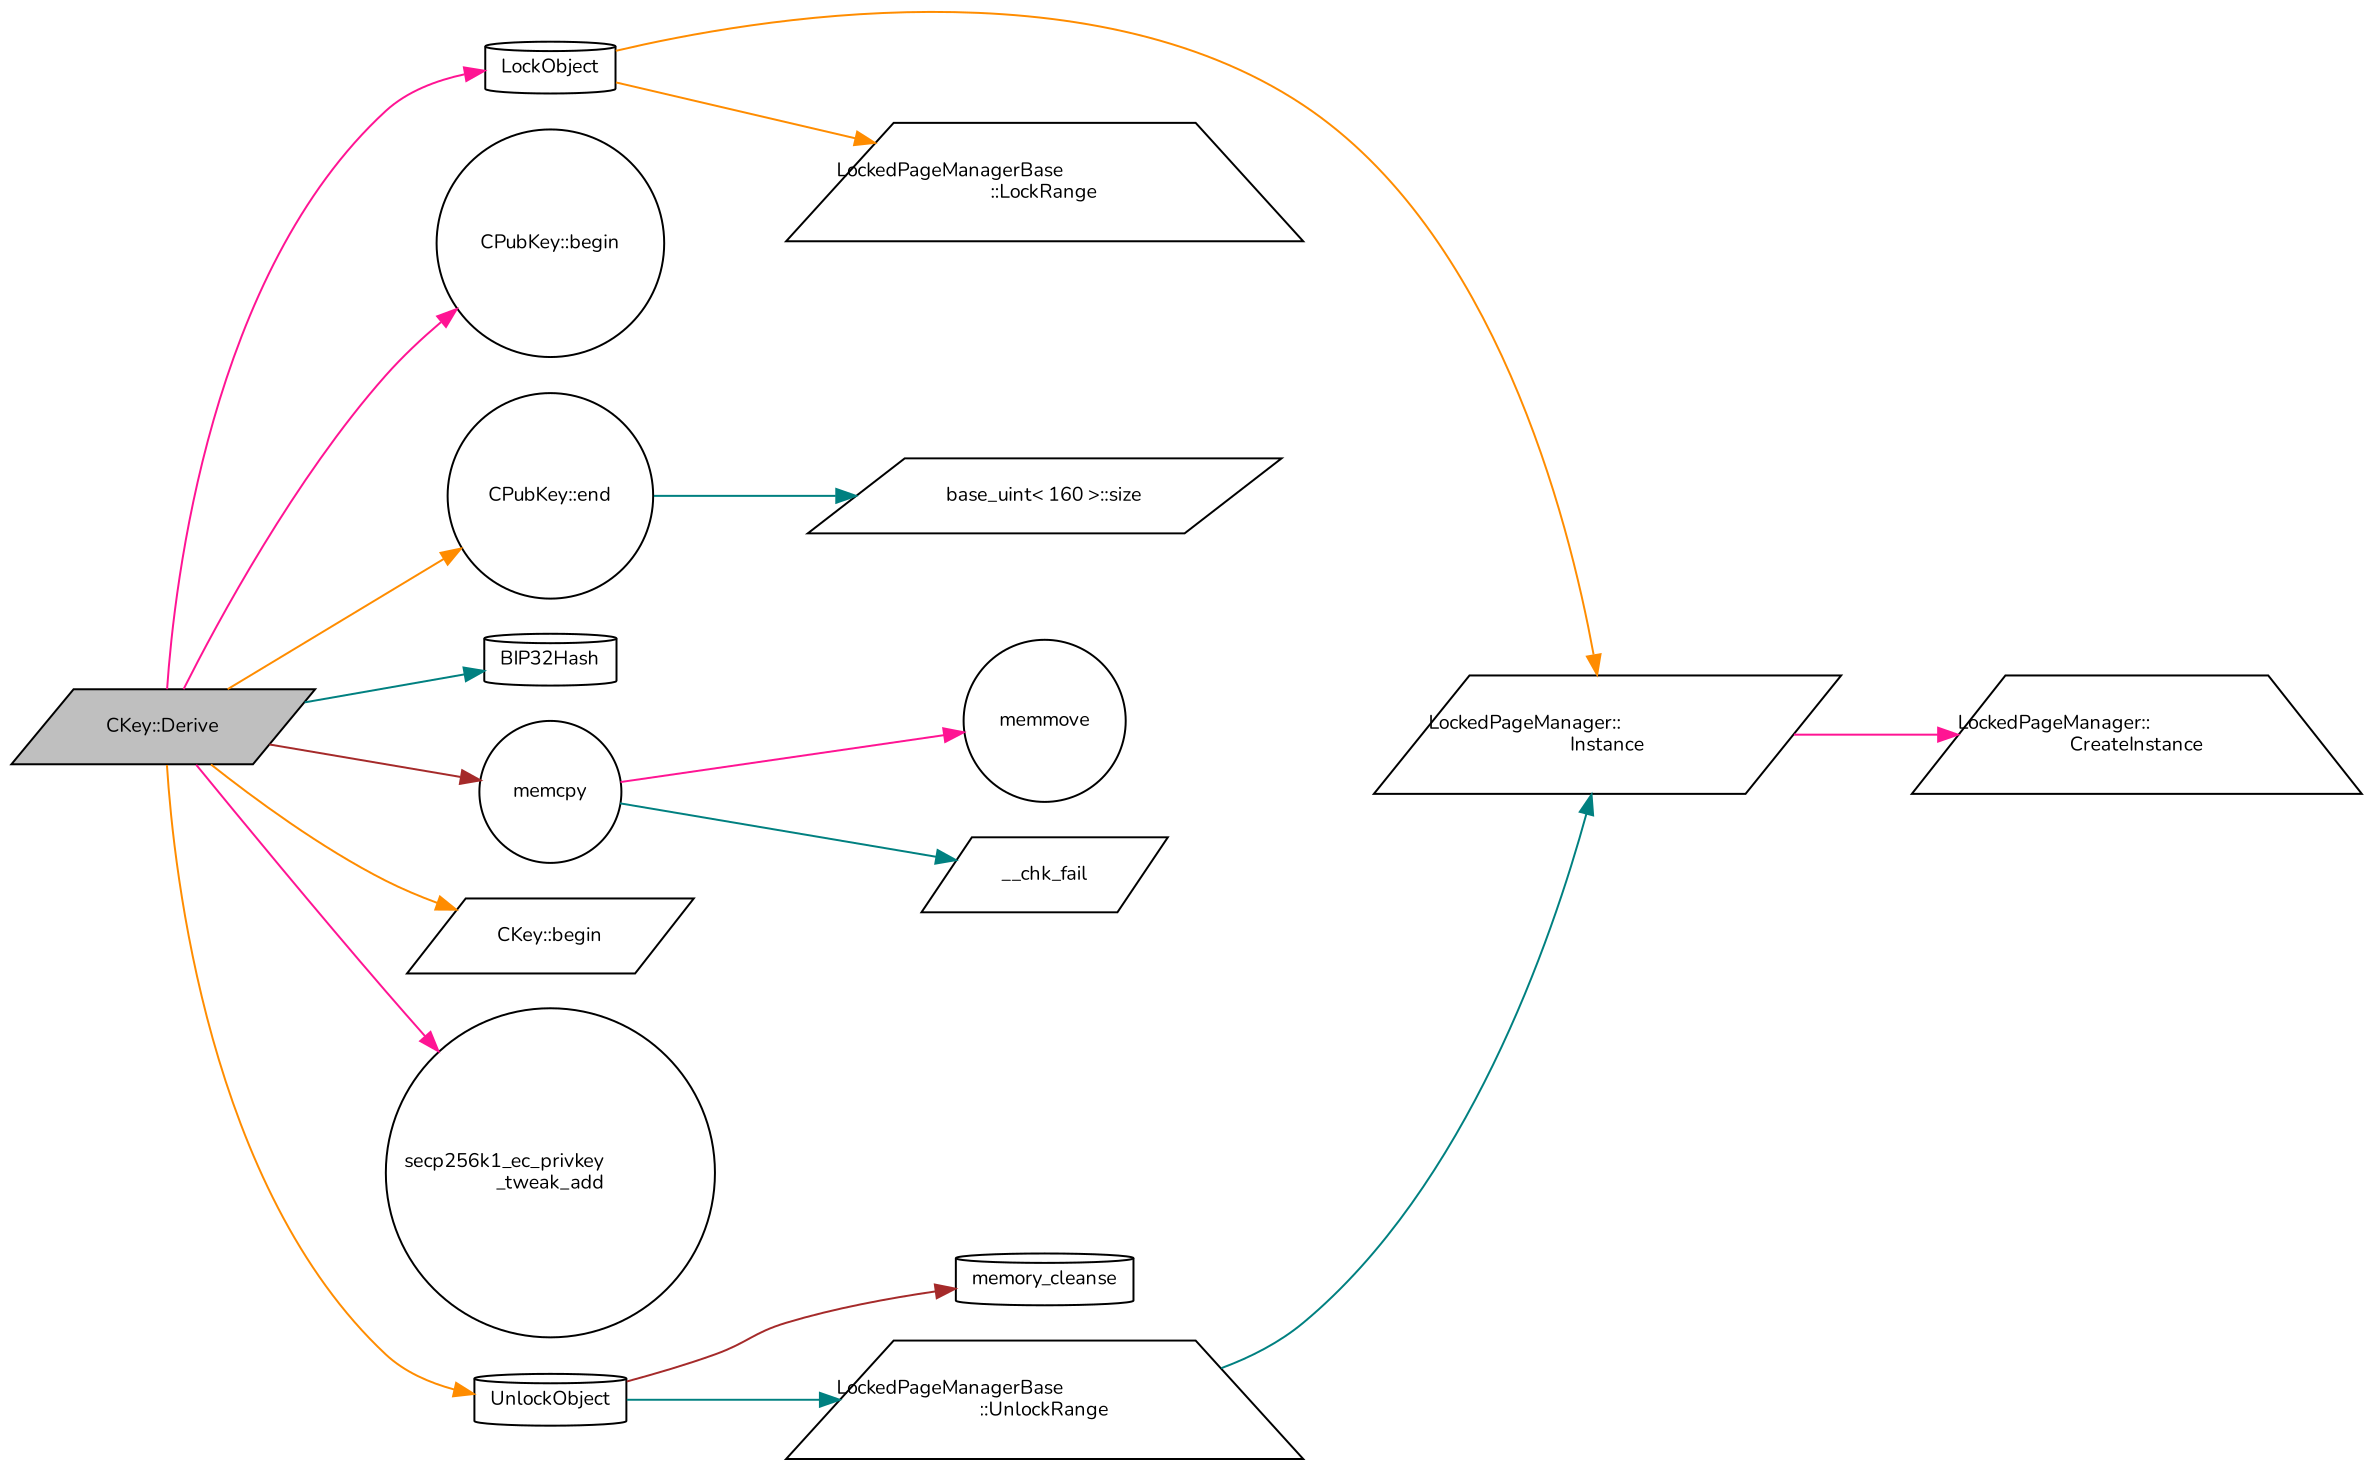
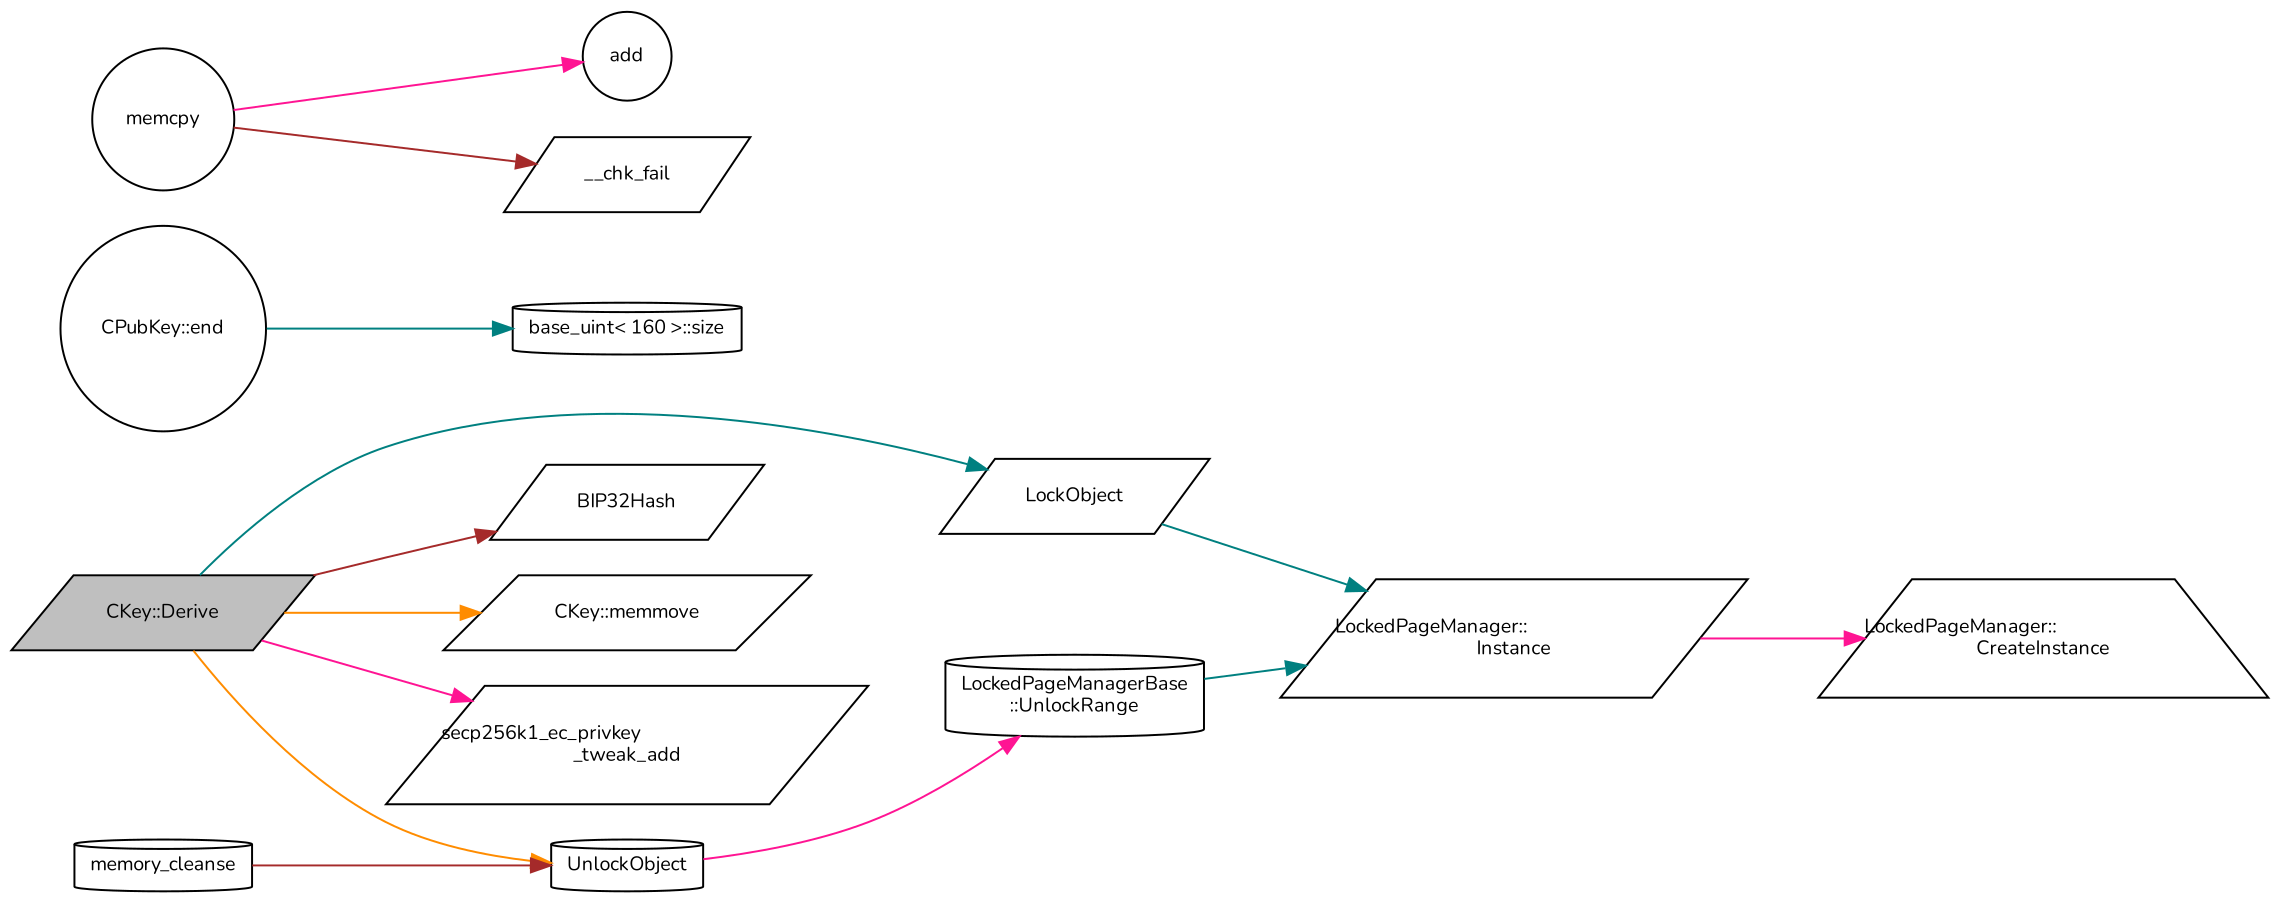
  digraph {
    fontname=Nunito
    rankdir=LR
    node [color=black fillcolor=white fontname=Nunito fontsize=10 shape=parallelogram style=filled]
    edge [color=deeppink fontname=Nunito fontsize=10 labelfontname=Helvetica labelfontsize=10 style=solid]
    n1 [fillcolor=grey75 fontcolor=black height=0.2 label="CKey::Derive" width=0.4]
-   n2 [height=0.2 label=LockObject shape=cylinder width=0.4]
-   n3 [height=0.2 label="CPubKey::begin" shape=circle width=0.4]
+   n2 [height=0.2 label=LockObject width=0.4]
    n4 [height=0.2 label="CPubKey::end" shape=circle width=0.4]
-   n5 [height=0.2 label=BIP32Hash shape=cylinder width=0.4]
+   n5 [height=0.2 label=BIP32Hash width=0.4]
    n6 [height=0.2 label=memcpy shape=circle width=0.4]
-   n7 [height=0.2 label="CKey::begin" width=0.4]
-   n8 [height=0.2 label="secp256k1_ec_privkey\l_tweak_add" shape=circle width=0.4]
+   n7 [height=0.2 label="CKey::memmove" width=0.4]
+   n8 [height=0.2 label="secp256k1_ec_privkey\l_tweak_add" width=0.4]
    n9 [height=0.2 label=UnlockObject shape=cylinder width=0.4]
    n10 [height=0.2 label="LockedPageManager::\lInstance" width=0.4]
-   n11 [height=0.2 label="LockedPageManagerBase\l::LockRange" shape=trapezium width=0.4]
-   n12 [height=0.2 label="base_uint\< 160 \>::size" width=0.4]
-   n13 [height=0.2 label=memmove shape=circle width=0.4]
+   n12 [height=0.2 label="base_uint\< 160 \>::size" shape=cylinder width=0.4]
+   n13 [height=0.2 label=add shape=circle width=0.4]
    n14 [height=0.2 label=__chk_fail width=0.4]
    n15 [height=0.2 label=memory_cleanse shape=cylinder width=0.4]
-   n16 [height=0.2 label="LockedPageManagerBase\l::UnlockRange" shape=trapezium width=0.4]
+   n16 [height=0.2 label="LockedPageManagerBase\l::UnlockRange" shape=cylinder width=0.4]
    n17 [height=0.2 label="LockedPageManager::\lCreateInstance" shape=trapezium width=0.4]
-   n1 -> n2
-   n1 -> n3
-   n1 -> n4 [color=darkorange]
-   n1 -> n5 [color=teal]
-   n1 -> n6 [color=brown]
+   n1 -> n2 [color=teal]
+   n1 -> n5 [color=brown]
    n1 -> n7 [color=darkorange]
    n1 -> n8
    n1 -> n9 [color=darkorange]
-   n2 -> n10 [color=darkorange]
-   n2 -> n11 [color=darkorange]
+   n2 -> n10 [color=teal]
    n4 -> n12 [color=teal]
    n6 -> n13
-   n6 -> n14 [color=teal]
-   n9 -> n15 [color=brown]
-   n9 -> n16 [color=teal]
+   n6 -> n14 [color=brown]
+   n15 -> n9 [color=brown]
+   n9 -> n16
    n10 -> n17
    n16 -> n10 [color=teal]
  }
